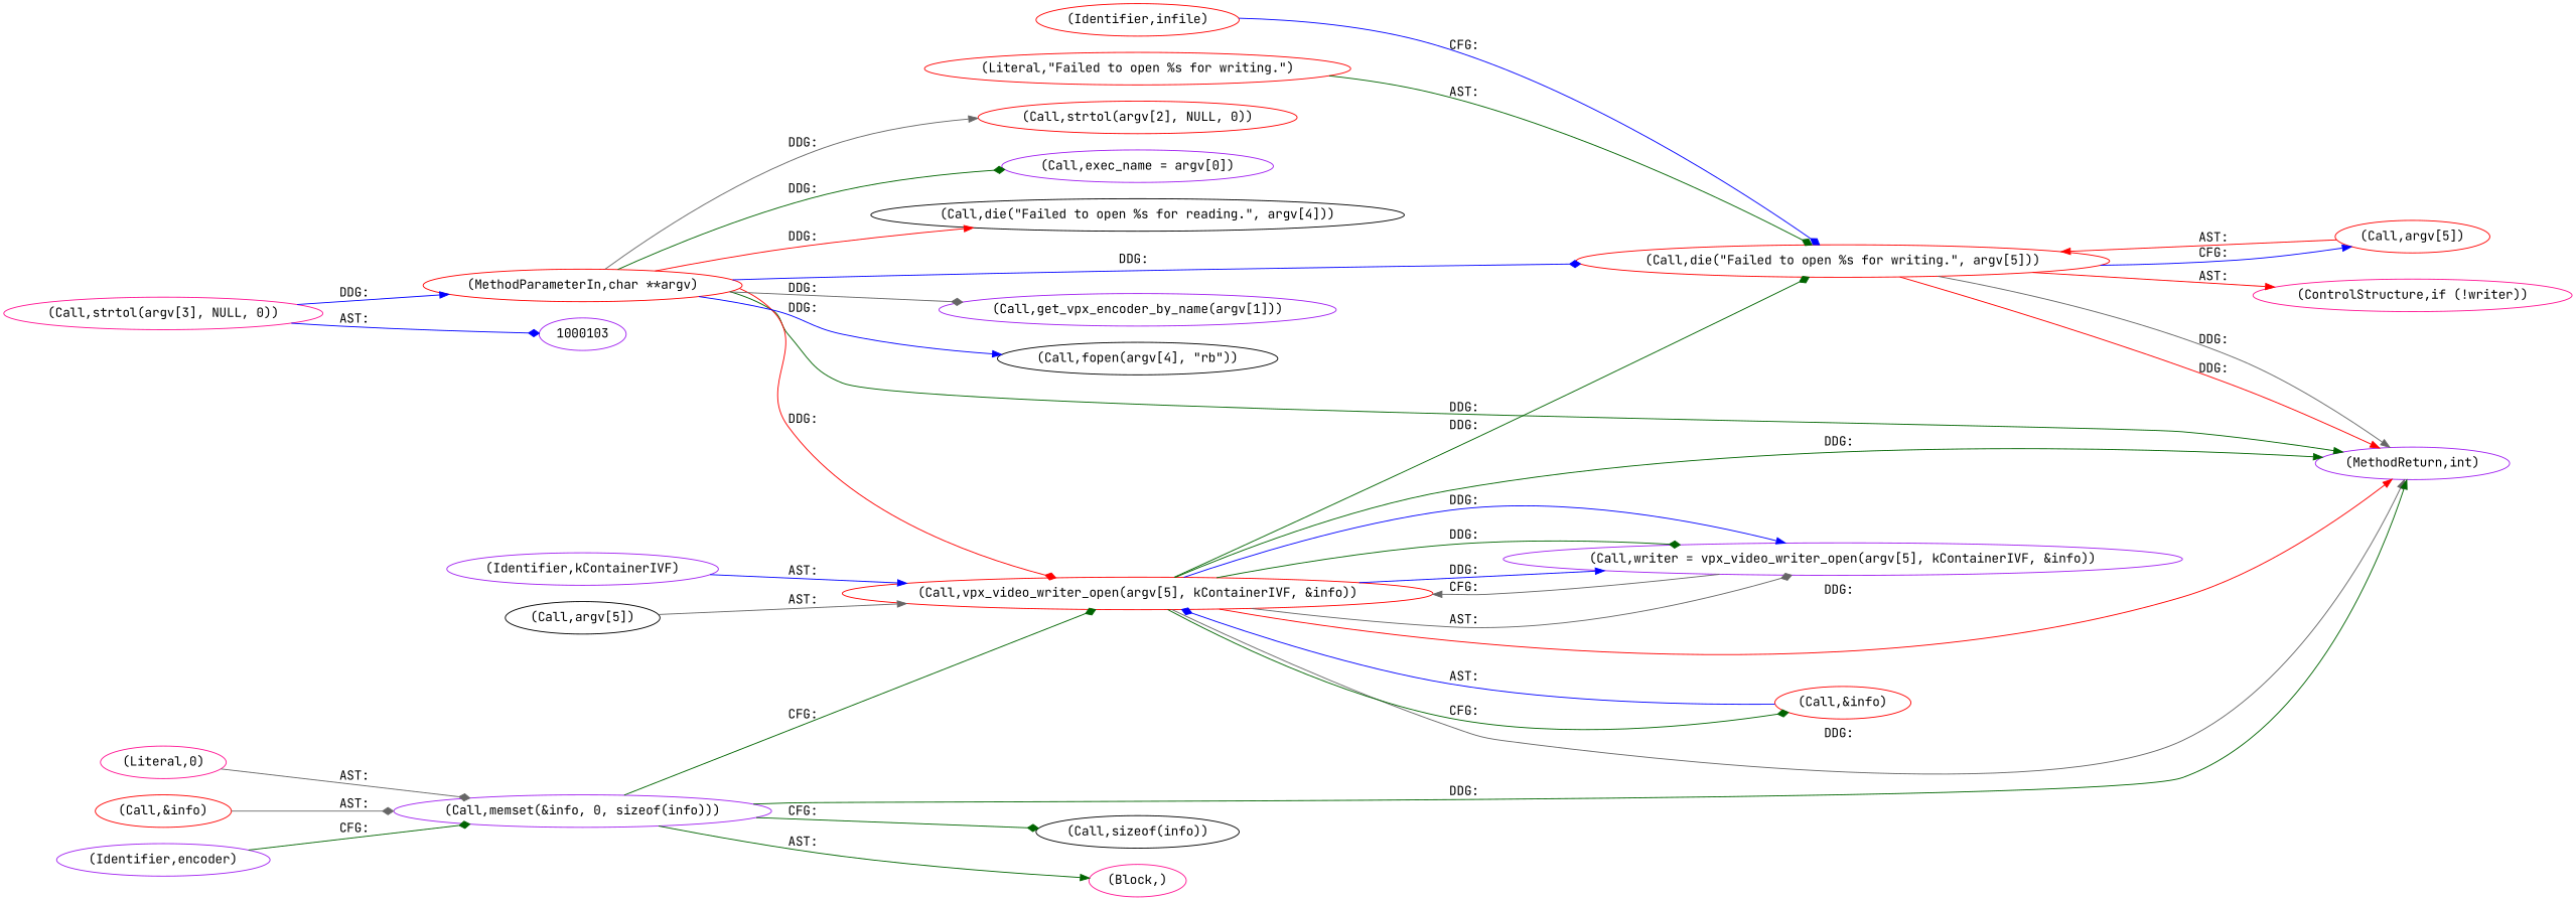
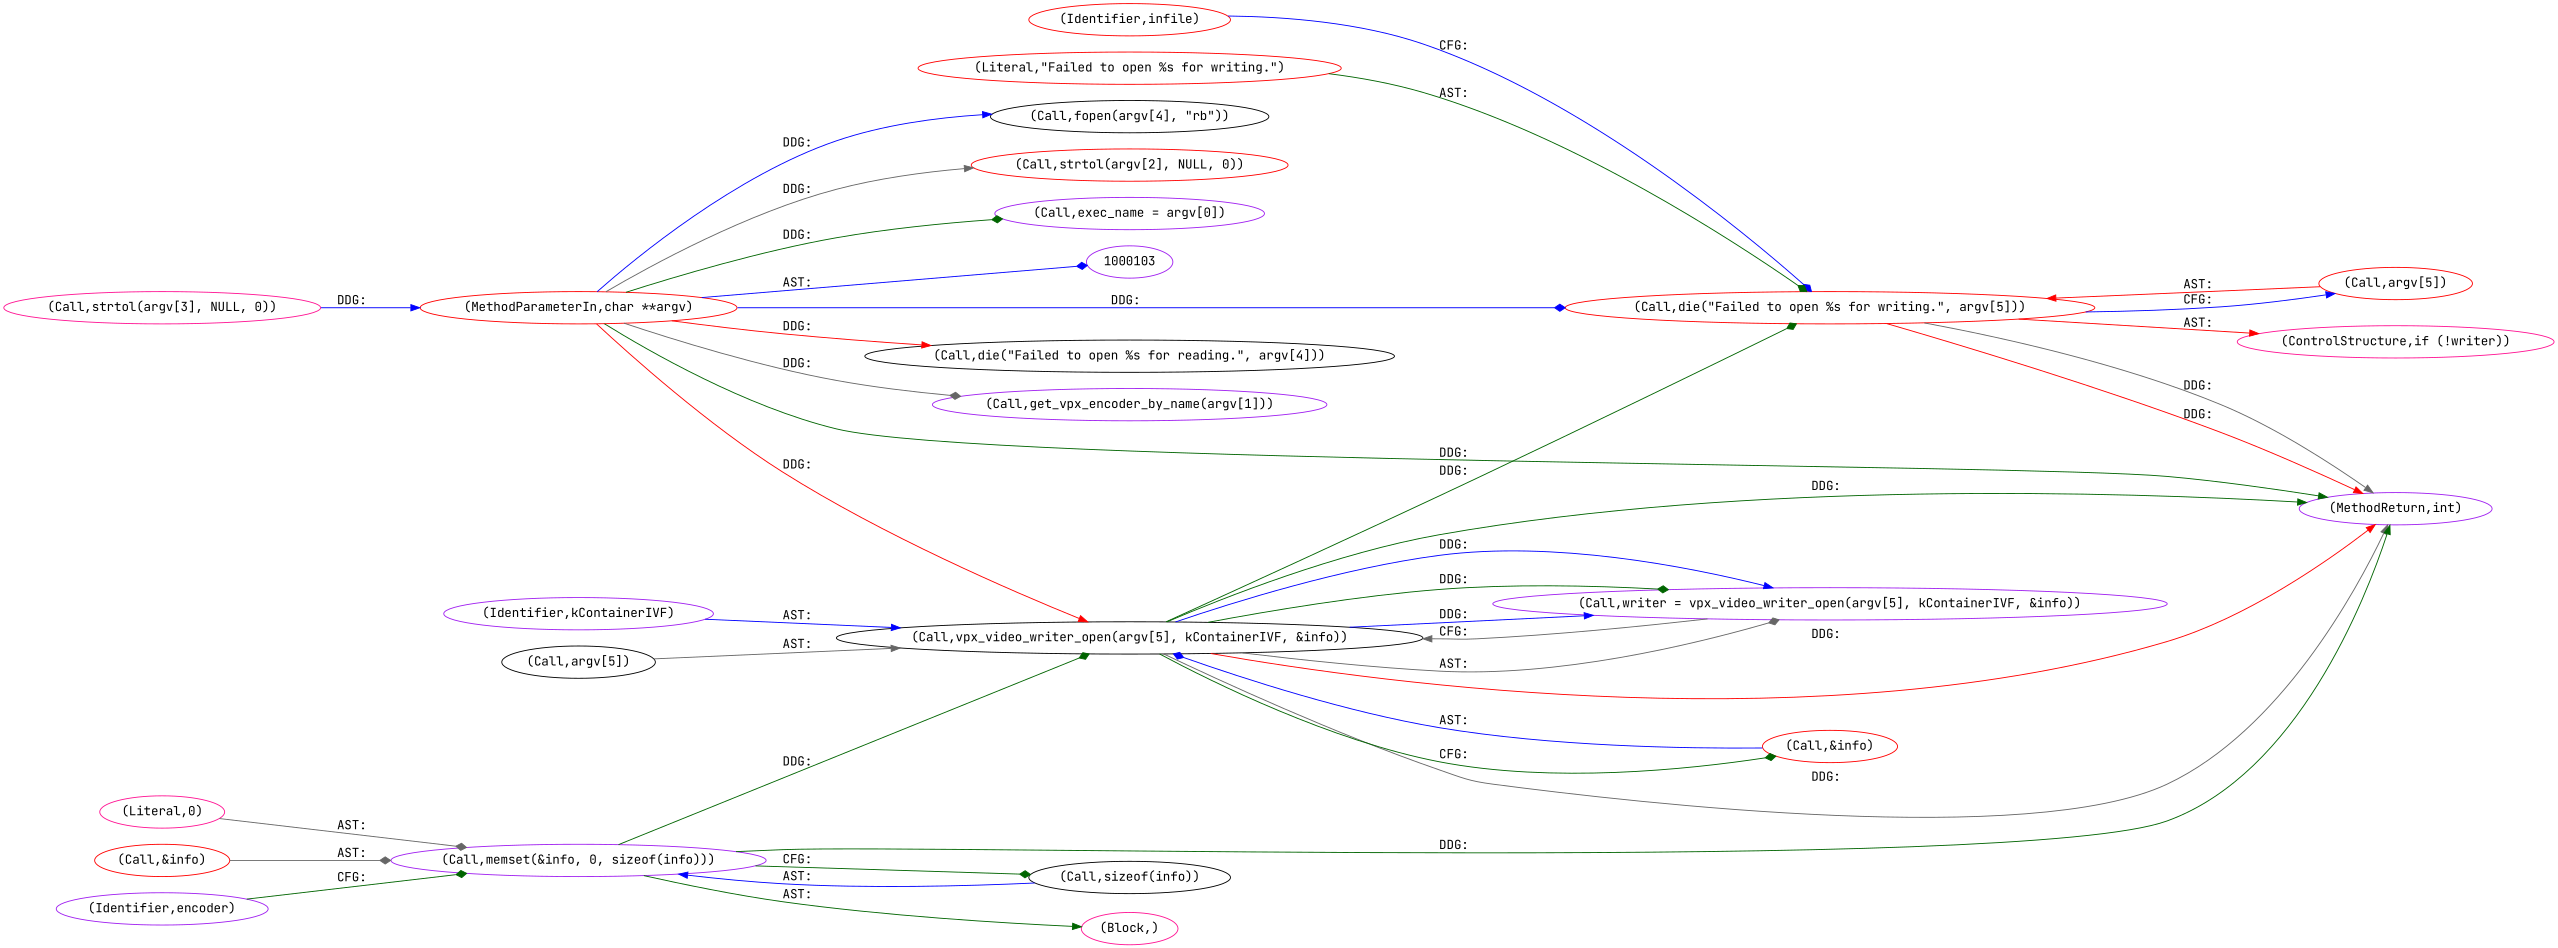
  digraph {
    fontname="JetBrains Mono"
    rankdir=LR
    node [color=red fontname="JetBrains Mono"]
    edge [arrowhead=normal color=darkgreen fontname="JetBrains Mono"]
    n1 [label="(Call,die(\"Failed to open %s for writing.\", argv[5]))"]
    n2 [color=purple label="(MethodReturn,int)"]
    n3 [color=deeppink label="(ControlStructure,if (!writer))"]
    n4 [label="(Call,argv[5])"]
-   n5 [label="(Call,vpx_video_writer_open(argv[5], kContainerIVF, &info))"]
+   n5 [color=black label="(Call,vpx_video_writer_open(argv[5], kContainerIVF, &info))"]
    n6 [label="(Call,&info)"]
    n7 [color=purple label="(Call,writer = vpx_video_writer_open(argv[5], kContainerIVF, &info))"]
    n8 [label="(MethodParameterIn,char **argv)"]
    n9 [color=black label="(Call,die(\"Failed to open %s for reading.\", argv[4]))"]
    n10 [color=purple label="(Call,get_vpx_encoder_by_name(argv[1]))"]
    n11 [color=black label="(Call,fopen(argv[4], \"rb\"))"]
    n12 [label="(Call,strtol(argv[2], NULL, 0))"]
    n13 [color=purple label="(Call,exec_name = argv[0])"]
    1000103 [color=purple]
    n15 [color=deeppink label="(Call,strtol(argv[3], NULL, 0))"]
    n16 [color=purple label="(Call,memset(&info, 0, sizeof(info)))"]
    n17 [color=deeppink label="(Block,)"]
    n18 [color=black label="(Call,sizeof(info))"]
    n19 [label="(Identifier,infile)"]
    n20 [color=deeppink label="(Literal,0)"]
    n21 [label="(Literal,\"Failed to open %s for writing.\")"]
    n22 [color=black label="(Call,argv[5])"]
    n23 [label="(Call,&info)"]
    n24 [color=purple label="(Identifier,encoder)"]
    n25 [color=purple label="(Identifier,kContainerIVF)"]
    n1 -> n2 [color=red label="DDG: "]
    n1 -> n2 [color=gray40 label="DDG: "]
    n1 -> n3 [color=red label="AST: "]
    n1 -> n4 [color=blue label="CFG: "]
    n4 -> n1 [color=red label="AST: "]
    n5 -> n1 [arrowhead=diamond label="DDG: "]
    n5 -> n2 [color=red label="DDG: "]
    n5 -> n2 [color=gray40 label="DDG: "]
    n5 -> n2 [label="DDG: "]
    n5 -> n6 [arrowhead=diamond label="CFG: "]
    n5 -> n7 [arrowhead=diamond color=gray40 label="AST: "]
    n5 -> n7 [color=blue label="DDG: "]
    n5 -> n7 [arrowhead=diamond label="DDG: "]
    n5 -> n7 [color=blue label="DDG: "]
    n6 -> n5 [arrowhead=diamond color=blue label="AST: "]
    n7 -> n5 [color=gray40 label="CFG: "]
    n8 -> n1 [arrowhead=diamond color=blue label="DDG: "]
    n8 -> n2 [label="DDG: "]
-   n8 -> n5 [arrowhead=diamond color=red label="DDG: "]
+   n8 -> n5 [color=red label="DDG: "]
    n8 -> n9 [color=red label="DDG: "]
    n8 -> n10 [arrowhead=diamond color=gray40 label="DDG: "]
    n8 -> n11 [color=blue label="DDG: "]
    n8 -> n12 [color=gray40 label="DDG: "]
    n8 -> n13 [arrowhead=diamond label="DDG: "]
-   n15 -> 1000103 [arrowhead=diamond color=blue label="AST: "]
+   n8 -> 1000103 [arrowhead=diamond color=blue label="AST: "]
    n15 -> n8 [color=blue label="DDG: "]
    n16 -> n2 [label="DDG: "]
-   n16 -> n5 [arrowhead=diamond label="CFG: "]
+   n16 -> n5 [arrowhead=diamond label="DDG: "]
    n16 -> n17 [label="AST: "]
    n16 -> n18 [arrowhead=diamond label="CFG: "]
+   n18 -> n16 [color=blue label="AST: "]
    n19 -> n1 [arrowhead=diamond color=blue label="CFG: "]
    n20 -> n16 [arrowhead=diamond color=gray40 label="AST: "]
    n21 -> n1 [arrowhead=diamond label="AST: "]
    n22 -> n5 [color=gray40 label="AST: "]
    n23 -> n16 [arrowhead=diamond color=gray40 label="AST: "]
    n24 -> n16 [arrowhead=diamond label="CFG: "]
    n25 -> n5 [color=blue label="AST: "]
  }
